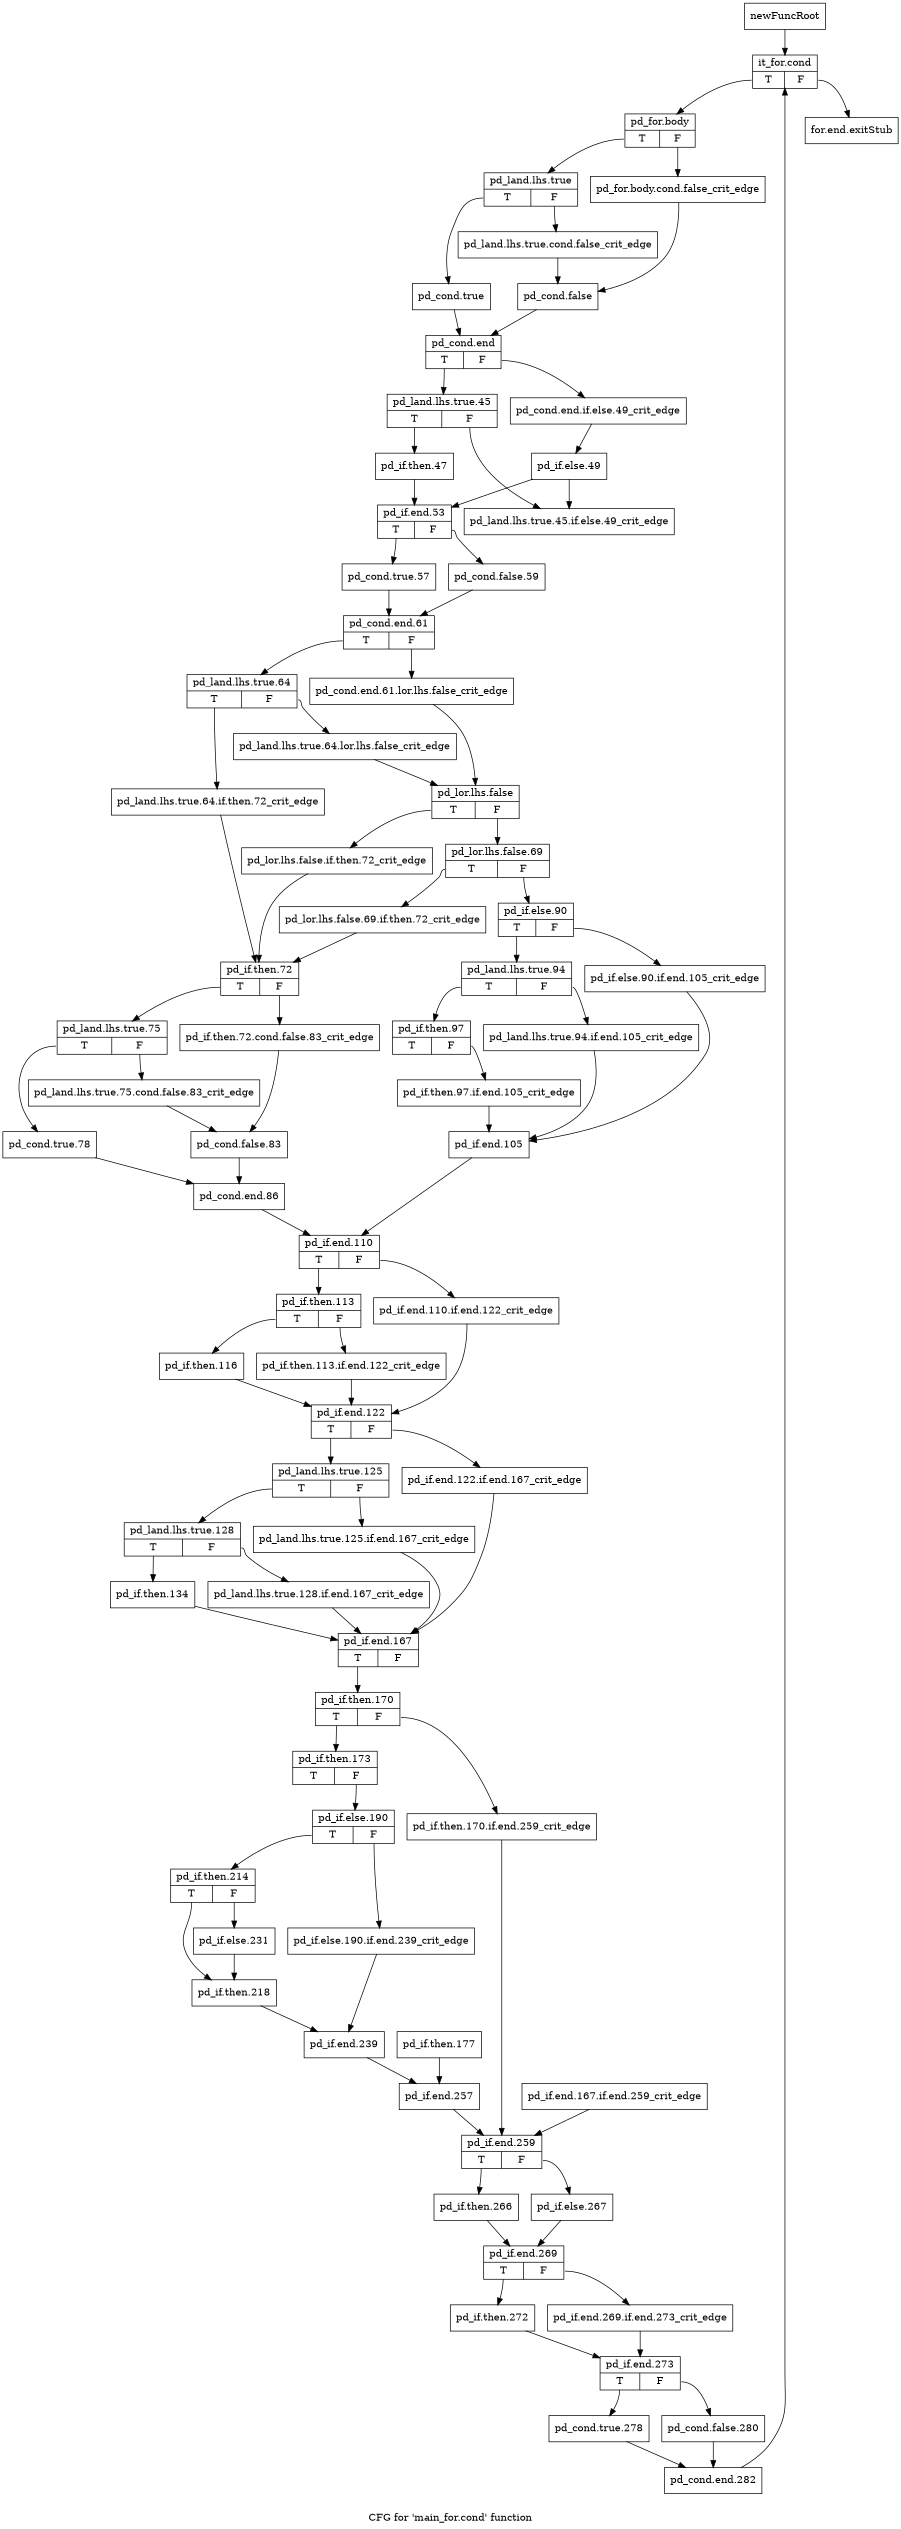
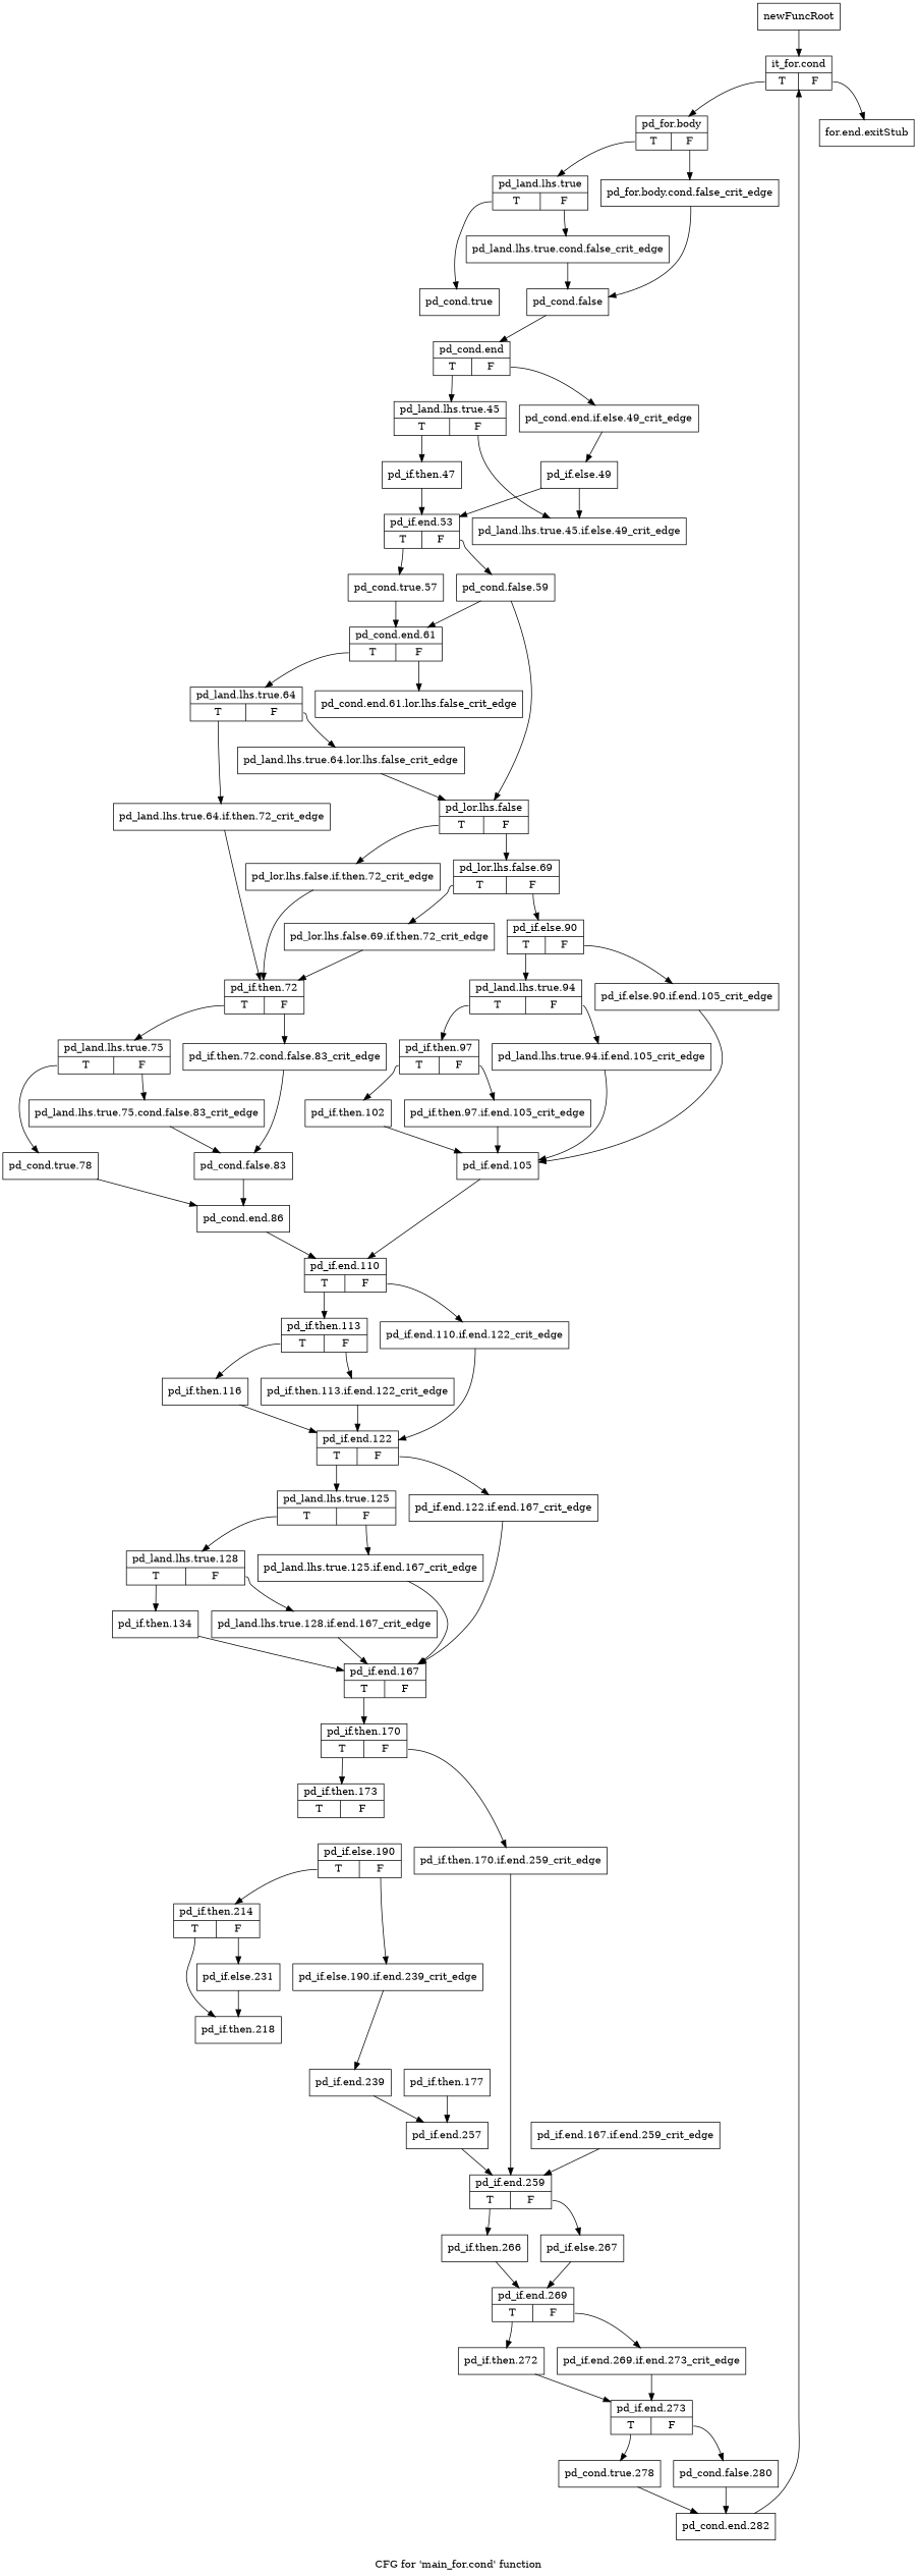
  digraph {
    label="CFG for 'main_for.cond' function"
    node [shape=record]
    n1 [label="{newFuncRoot}"]
    n2 [label="{it_for.cond|{<s0>T|<s1>F}}"]
    n3 [label="{for.end.exitStub}"]
    n4 [label="{pd_for.body|{<s0>T|<s1>F}}"]
    n5 [label="{pd_land.lhs.true|{<s0>T|<s1>F}}"]
    n6 [label="{pd_for.body.cond.false_crit_edge}"]
    n7 [label="{pd_cond.true}"]
    n8 [label="{pd_land.lhs.true.cond.false_crit_edge}"]
    n9 [label="{pd_cond.false}"]
    n10 [label="{pd_cond.end|{<s0>T|<s1>F}}"]
    n11 [label="{pd_land.lhs.true.45|{<s0>T|<s1>F}}"]
    n12 [label="{pd_cond.end.if.else.49_crit_edge}"]
    n13 [label="{pd_if.then.47}"]
    n14 [label="{pd_land.lhs.true.45.if.else.49_crit_edge}"]
    n15 [label="{pd_if.else.49}"]
    n16 [label="{pd_if.end.53|{<s0>T|<s1>F}}"]
    n17 [label="{pd_cond.true.57}"]
    n18 [label="{pd_cond.false.59}"]
    n19 [label="{pd_cond.end.61|{<s0>T|<s1>F}}"]
    n20 [label="{pd_land.lhs.true.64|{<s0>T|<s1>F}}"]
    n21 [label="{pd_cond.end.61.lor.lhs.false_crit_edge}"]
    n22 [label="{pd_land.lhs.true.64.if.then.72_crit_edge}"]
    n23 [label="{pd_land.lhs.true.64.lor.lhs.false_crit_edge}"]
    n24 [label="{pd_lor.lhs.false|{<s0>T|<s1>F}}"]
    n25 [label="{pd_if.then.72|{<s0>T|<s1>F}}"]
    n26 [label="{pd_lor.lhs.false.if.then.72_crit_edge}"]
    n27 [label="{pd_lor.lhs.false.69|{<s0>T|<s1>F}}"]
    n28 [label="{pd_lor.lhs.false.69.if.then.72_crit_edge}"]
    n29 [label="{pd_if.else.90|{<s0>T|<s1>F}}"]
    n30 [label="{pd_land.lhs.true.75|{<s0>T|<s1>F}}"]
    n31 [label="{pd_if.then.72.cond.false.83_crit_edge}"]
    n32 [label="{pd_land.lhs.true.94|{<s0>T|<s1>F}}"]
    n33 [label="{pd_if.else.90.if.end.105_crit_edge}"]
    n34 [label="{pd_if.then.97|{<s0>T|<s1>F}}"]
    n35 [label="{pd_land.lhs.true.94.if.end.105_crit_edge}"]
    n36 [label="{pd_if.end.105}"]
+   n37 [label="{pd_if.then.102}"]
    n38 [label="{pd_if.then.97.if.end.105_crit_edge}"]
    n39 [label="{pd_if.end.110|{<s0>T|<s1>F}}"]
    n40 [label="{pd_if.then.113|{<s0>T|<s1>F}}"]
    n41 [label="{pd_if.end.110.if.end.122_crit_edge}"]
    n42 [label="{pd_if.then.116}"]
    n43 [label="{pd_if.then.113.if.end.122_crit_edge}"]
    n44 [label="{pd_if.end.122|{<s0>T|<s1>F}}"]
    n45 [label="{pd_cond.true.78}"]
    n46 [label="{pd_land.lhs.true.75.cond.false.83_crit_edge}"]
    n47 [label="{pd_cond.false.83}"]
    n48 [label="{pd_cond.end.86}"]
    n49 [label="{pd_land.lhs.true.125|{<s0>T|<s1>F}}"]
    n50 [label="{pd_if.end.122.if.end.167_crit_edge}"]
    n51 [label="{pd_land.lhs.true.128|{<s0>T|<s1>F}}"]
    n52 [label="{pd_land.lhs.true.125.if.end.167_crit_edge}"]
    n53 [label="{pd_if.end.167|{<s0>T|<s1>F}}"]
    n54 [label="{pd_if.then.134}"]
    n55 [label="{pd_land.lhs.true.128.if.end.167_crit_edge}"]
    n56 [label="{pd_if.then.170|{<s0>T|<s1>F}}"]
    n57 [label="{pd_if.then.173|{<s0>T|<s1>F}}"]
    n58 [label="{pd_if.then.170.if.end.259_crit_edge}"]
    n59 [label="{pd_if.end.167.if.end.259_crit_edge}"]
    n60 [label="{pd_if.end.259|{<s0>T|<s1>F}}"]
    n61 [label="{pd_if.else.190|{<s0>T|<s1>F}}"]
    n62 [label="{pd_if.then.266}"]
    n63 [label="{pd_if.else.267}"]
    n64 [label="{pd_if.end.269|{<s0>T|<s1>F}}"]
    n65 [label="{pd_if.then.177}"]
    n66 [label="{pd_if.end.257}"]
    n67 [label="{pd_if.then.214|{<s0>T|<s1>F}}"]
    n68 [label="{pd_if.else.190.if.end.239_crit_edge}"]
    n69 [label="{pd_if.then.218}"]
    n70 [label="{pd_if.else.231}"]
    n71 [label="{pd_if.end.239}"]
    n72 [label="{pd_if.then.272}"]
    n73 [label="{pd_if.end.269.if.end.273_crit_edge}"]
    n74 [label="{pd_if.end.273|{<s0>T|<s1>F}}"]
    n75 [label="{pd_cond.true.278}"]
    n76 [label="{pd_cond.false.280}"]
    n77 [label="{pd_cond.end.282}"]
    n1 -> n2
    n2 -> n3 [tailport=s1]
    n2 -> n4 [tailport=s0]
    n4 -> n5 [tailport=s0]
    n4 -> n6 [tailport=s1]
    n5 -> n7 [tailport=s0]
    n5 -> n8 [tailport=s1]
    n6 -> n9
-   n7 -> n10
    n8 -> n9
    n9 -> n10
    n10 -> n11 [tailport=s0]
    n10 -> n12 [tailport=s1]
    n11 -> n13 [tailport=s0]
    n11 -> n14 [tailport=s1]
    n12 -> n15
    n13 -> n16
    n15 -> n14
    n15 -> n16
    n16 -> n17 [tailport=s0]
    n16 -> n18 [tailport=s1]
    n17 -> n19
    n18 -> n19
    n19 -> n20 [tailport=s0]
    n19 -> n21 [tailport=s1]
    n20 -> n22 [tailport=s0]
    n20 -> n23 [tailport=s1]
-   n21 -> n24
+   n18 -> n24
    n22 -> n25
    n23 -> n24
    n24 -> n26 [tailport=s0]
    n24 -> n27 [tailport=s1]
    n25 -> n30 [tailport=s0]
    n25 -> n31 [tailport=s1]
    n26 -> n25
    n27 -> n28 [tailport=s0]
    n27 -> n29 [tailport=s1]
    n28 -> n25
    n29 -> n32 [tailport=s0]
    n29 -> n33 [tailport=s1]
    n30 -> n45 [tailport=s0]
    n30 -> n46 [tailport=s1]
    n31 -> n47
    n32 -> n34 [tailport=s0]
    n32 -> n35 [tailport=s1]
    n33 -> n36
+   n34 -> n37 [tailport=s0]
    n34 -> n38 [tailport=s1]
    n35 -> n36
    n36 -> n39
+   n37 -> n36
    n38 -> n36
    n39 -> n40 [tailport=s0]
    n39 -> n41 [tailport=s1]
    n40 -> n42 [tailport=s0]
    n40 -> n43 [tailport=s1]
    n41 -> n44
    n42 -> n44
    n43 -> n44
    n44 -> n49 [tailport=s0]
    n44 -> n50 [tailport=s1]
    n45 -> n48
    n46 -> n47
    n47 -> n48
    n48 -> n39
    n49 -> n51 [tailport=s0]
    n49 -> n52 [tailport=s1]
    n50 -> n53
    n51 -> n54 [tailport=s0]
    n51 -> n55 [tailport=s1]
    n52 -> n53
    n53 -> n56 [tailport=s0]
    n54 -> n53
    n55 -> n53
    n56 -> n57 [tailport=s0]
    n56 -> n58 [tailport=s1]
-   n57 -> n61 [tailport=s1]
    n58 -> n60
    n59 -> n60
    n60 -> n62 [tailport=s0]
    n60 -> n63 [tailport=s1]
    n61 -> n67 [tailport=s0]
    n61 -> n68 [tailport=s1]
    n62 -> n64
    n63 -> n64
    n64 -> n72 [tailport=s0]
    n64 -> n73 [tailport=s1]
    n65 -> n66
    n66 -> n60
    n67 -> n69 [tailport=s0]
    n67 -> n70 [tailport=s1]
    n68 -> n71
-   n69 -> n71
    n70 -> n69
    n71 -> n66
    n72 -> n74
    n73 -> n74
    n74 -> n75 [tailport=s0]
    n74 -> n76 [tailport=s1]
    n75 -> n77
    n76 -> n77
    n77 -> n2
  }
